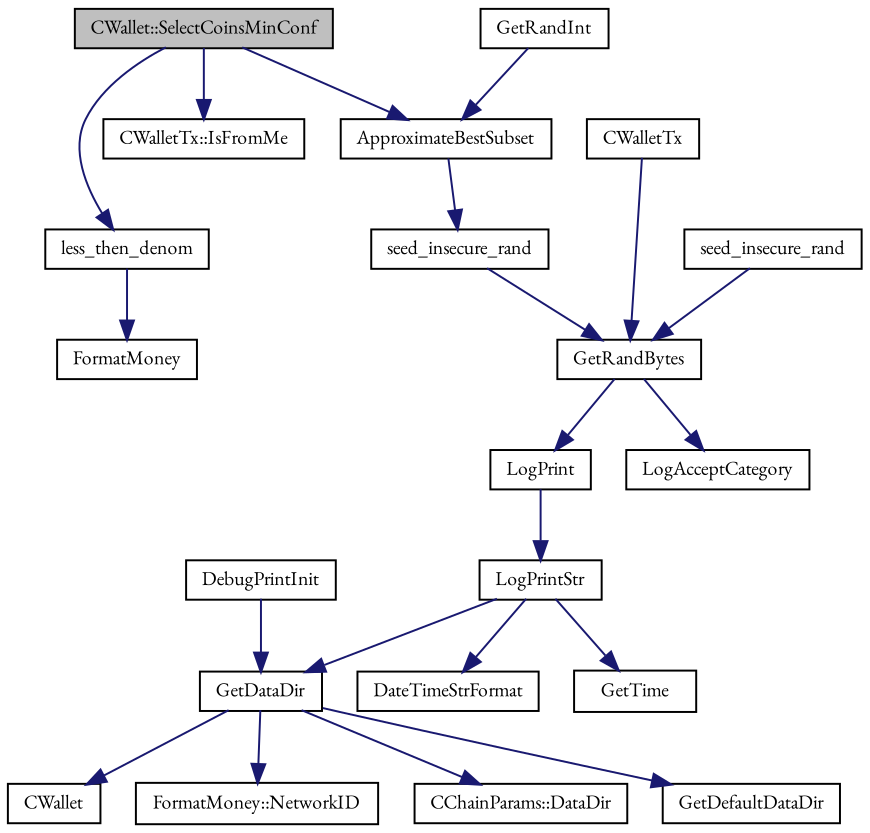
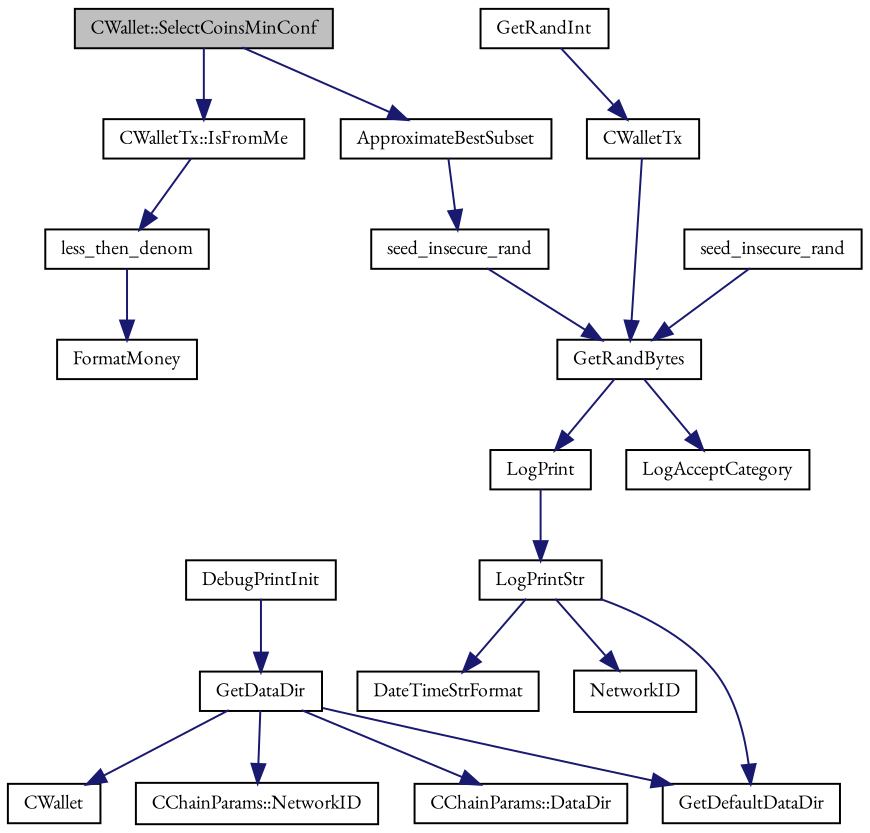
  digraph {
    fontname="EB Garamond"
    rankdir=TB
    node [color=black fillcolor=white fontname="EB Garamond" fontsize=10 shape=record style=filled]
    edge [color=midnightblue fontname="EB Garamond" fontsize=10 labelfontname=Helvetica labelfontsize=10 style=solid]
    n1 [fillcolor=grey75 fontcolor=black height=0.2 label="CWallet::SelectCoinsMinConf" width=0.4]
    n2 [height=0.2 label=less_then_denom width=0.4]
    n3 [height=0.2 label="CWalletTx::IsFromMe" width=0.4]
    n4 [height=0.2 label=ApproximateBestSubset width=0.4]
    n5 [height=0.2 label=GetRandInt width=0.4]
    n6 [height=0.2 label=CWalletTx width=0.4]
    n7 [height=0.2 label=LogPrint width=0.4]
    n8 [height=0.2 label=LogPrintStr width=0.4]
    n9 [height=0.2 label=FormatMoney width=0.4]
    n10 [height=0.2 label=seed_insecure_rand width=0.4]
    n11 [height=0.2 label=GetRandBytes width=0.4]
    n12 [height=0.2 label=LogAcceptCategory width=0.4]
    n13 [height=0.2 label=GetDataDir width=0.4]
    n14 [height=0.2 label=DateTimeStrFormat width=0.4]
-   n15 [height=0.2 label=GetTime width=0.4]
+   n15 [height=0.2 label=NetworkID width=0.4]
    n16 [height=0.2 label=DebugPrintInit width=0.4]
    n17 [height=0.2 label=CWallet width=0.4]
-   n18 [height=0.2 label="FormatMoney::NetworkID" width=0.4]
+   n18 [height=0.2 label="CChainParams::NetworkID" width=0.4]
    n19 [height=0.2 label=GetDefaultDataDir width=0.4]
    n20 [height=0.2 label="CChainParams::DataDir" width=0.4]
    n21 [height=0.2 label=seed_insecure_rand width=0.4]
-   n1 -> n2
+   n3 -> n2
    n1 -> n3
    n1 -> n4
    n2 -> n9
    n4 -> n10
-   n5 -> n4
+   n5 -> n6
    n6 -> n11
    n7 -> n8
-   n8 -> n13
+   n8 -> n19
    n8 -> n14
    n8 -> n15
    n10 -> n11
    n11 -> n7
    n11 -> n12
    n13 -> n17
    n13 -> n18
    n13 -> n19
    n13 -> n20
    n16 -> n13
    n21 -> n11
  }
